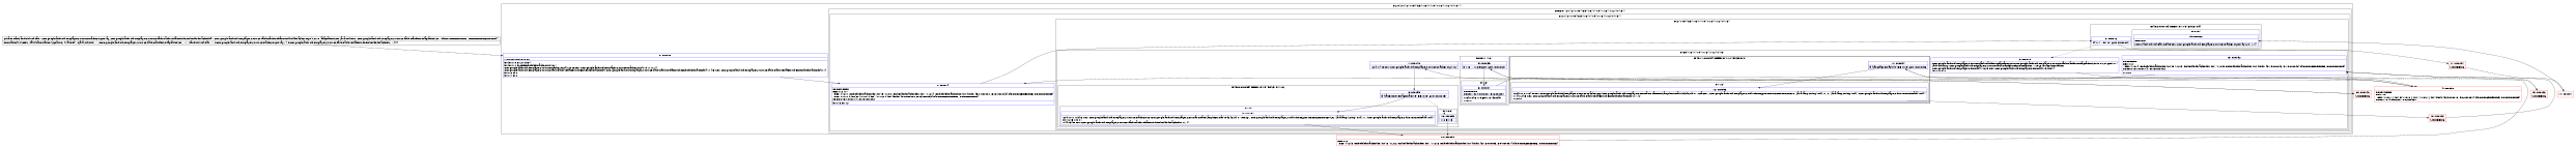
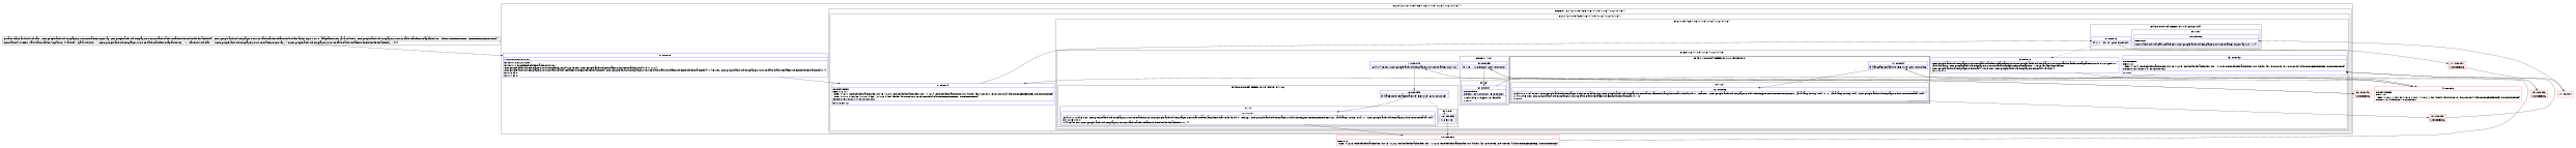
  digraph {
    node [color=blue shape=record]
    n1 [label="{15\:\ 0x00e2|RETURN\l|return android.util.Pair.create(new com.google.android.exoplayer2.source.TrackGroupArray(r20), r14)\l}"]
    n2 [label="{2\:\ 0x0016|if (r17 \>= r10) goto L_0x00d7\l}"]
    n3 [label="{6\:\ 0x0037|LOOP_END\lLOOP:1: B:4:0x0030\-\>B:6:0x0037\l|r16[r18] = r19.get(r18).format\lr18++\l}"]
    n4 [label="{5\:\ 0x0035|if (r18 \< r16.length) goto L_0x0037\l}"]
    n5 [label="{9\:\ 0x0057|r20[r10 + r13] = new com.google.android.exoplayer2.source.TrackGroup(com.google.android.exoplayer2.Format.createSampleFormat(r9.f2461id + \":emsg\", com.google.android.exoplayer2.util.MimeTypes.APPLICATION_EMSG, (java.lang.String) null, \-1, (com.google.android.exoplayer2.drm.DrmInitData) null))\lint r12 = r13 + 1\lr14[r13] = new com.google.android.exoplayer2.source.dash.DashMediaPeriod.EmbeddedTrackInfo(r17, 4)\l}"]
    n6 [label="{16\:\ 0x00e3|r12 = r13\l}"]
    n7 [label="{8\:\ 0x0055|if (hasEventMessageTrack(r9) == true) goto L_0x0057\l}"]
    n8 [label="{12\:\ 0x0096|r20[r10 + r12] = new com.google.android.exoplayer2.source.TrackGroup(com.google.android.exoplayer2.Format.createTextSampleFormat(r9.f2461id + \":cea608\", com.google.android.exoplayer2.util.MimeTypes.APPLICATION_CEA608, (java.lang.String) null, \-1, 0, (java.lang.String) null, (com.google.android.exoplayer2.drm.DrmInitData) null))\lr14[r12] = new com.google.android.exoplayer2.source.dash.DashMediaPeriod.EmbeddedTrackInfo(r17, 3)\lr12++\l}"]
    n9 [label="{11\:\ 0x0094|if (hasCea608Track(r9) == true) goto L_0x0096\l}"]
    n10 [label="{3\:\ 0x0018|com.google.android.exoplayer2.source.dash.manifest.AdaptationSet com.google.android.exoplayer2.source.dash.manifest.AdaptationSet r9 = r21.get(r17)\ljava.util.List\<com.google.android.exoplayer2.source.dash.manifest.Representation\> r19 = r9.representations\lcom.google.android.exoplayer2.Format[] r16 = new com.google.android.exoplayer2.Format[r19.size()]\lint r18 = 0\l}"]
    n11 [label="{7\:\ 0x0048|r20[r17] = new com.google.android.exoplayer2.source.TrackGroup(r16)\l}"]
    n12 [label="{13\:\ 0x00d2|LOOP_END\lPHI: r12 \l  PHI: (r12v4 'embeddedTrackIndex' int) = (r12v3 'embeddedTrackIndex' int), (r12v5 'embeddedTrackIndex' int) binds: [B:19:0x00d2, B:18:0x00d2] A[DONT_GENERATE, DONT_INLINE]\lLOOP:0: B:1:0x0014\-\>B:13:0x00d2\l|r17++\l}"]
    n13 [label="{1\:\ 0x0014|LOOP_START\lPHI: r12 r17 \l  PHI: (r12v1 'embeddedTrackIndex' int) = (r12v0 'embeddedTrackIndex' int), (r12v4 'embeddedTrackIndex' int) binds: [B:0:0x0000, B:13:0x00d2] A[DONT_GENERATE, DONT_INLINE]\l  PHI: (r17v1 'i' int) = (r17v0 'i' int), (r17v2 'i' int) binds: [B:0:0x0000, B:13:0x00d2] A[DONT_GENERATE, DONT_INLINE]\lLOOP:0: B:1:0x0014\-\>B:13:0x00d2\l|int r13 = r12\l}"]
    n14 [label="{0\:\ 0x0000|MTH_ENTER_BLOCK\l|int int r10 = r21.size()\lint int r11 = getEmbeddedTrackCount(r21)\lcom.google.android.exoplayer2.source.TrackGroup[] r20 = new com.google.android.exoplayer2.source.TrackGroup[(r10 + r11)]\lcom.google.android.exoplayer2.source.dash.DashMediaPeriod$EmbeddedTrackInfo[] com.google.android.exoplayer2.source.dash.DashMediaPeriod.EmbeddedTrackInfo[] r14 = new com.google.android.exoplayer2.source.dash.DashMediaPeriod.EmbeddedTrackInfo[r11]\lint r12 = 0\lint r17 = 0\l}"]
    n15 [color=red label="{17\:\ 0x00d7|SYNTHETIC\l}"]
    n16 [color=red label="{4\:\ 0x0030|LOOP_START\lPHI: r18 \l  PHI: (r18v1 'j' int) = (r18v0 'j' int), (r18v2 'j' int) binds: [B:3:0x0018, B:6:0x0037] A[DONT_GENERATE, DONT_INLINE]\lLOOP:1: B:4:0x0030\-\>B:6:0x0037\l}"]
    n17 [color=red label="{20\:\ 0x0048|SYNTHETIC\l}"]
    n18 [color=red label="{10\:\ 0x0090|PHI: r12 \l  PHI: (r12v3 'embeddedTrackIndex' int) = (r12v2 'embeddedTrackIndex' int), (r12v6 'embeddedTrackIndex' int) binds: [B:16:0x00e3, B:9:0x0057] A[DONT_GENERATE, DONT_INLINE]\l}"]
    n19 [color=red label="{18\:\ 0x00d2|SYNTHETIC\l}"]
    n20 [color=red label="{19\:\ 0x00d2|SYNTHETIC\l}"]
    n21 [color=red label="{14\:\ 0x00d7}"]
    n22 [label="{private static android.util.Pair\<com.google.android.exoplayer2.source.TrackGroupArray, com.google.android.exoplayer2.source.dash.DashMediaPeriod$EmbeddedTrackInfo[]\> com.google.android.exoplayer2.source.dash.DashMediaPeriod.buildTrackGroups((r21v0 'adaptationSets' java.util.List\<com.google.android.exoplayer2.source.dash.manifest.AdaptationSet\> A[IMMUTABLE_TYPE, METHOD_ARGUMENT]))  | Annotation[SYSTEM, dalvik.annotation.Signature, \{value=[(, Ljava\/util\/List, \<, Lcom\/google\/android\/exoplayer2\/source\/dash\/manifest\/AdaptationSet;, \>;), Landroid\/util\/Pair, \<, Lcom\/google\/android\/exoplayer2\/source\/TrackGroupArray;, [, Lcom\/google\/android\/exoplayer2\/source\/dash\/DashMediaPeriod$EmbeddedTrackInfo;, \>;]\}]\l}" color=""]
    subgraph cluster_1 {
      label="R(2:0|(2:1|(2:(1:15)|(6:3|(1:6)|7|(1:9)(1:16)|(1:12)(0)|13))))"
      n14
      subgraph cluster_2 {
        label="LOOP:0: (2:1|(2:(1:15)|(6:3|(1:6)|7|(1:9)(1:16)|(1:12)(0)|13)))"
        subgraph cluster_3 {
          label="R(2:1|(2:(1:15)|(6:3|(1:6)|7|(1:9)(1:16)|(1:12)(0)|13)))"
          n13
          subgraph cluster_4 {
            label="R(2:(1:15)|(6:3|(1:6)|7|(1:9)(1:16)|(1:12)(0)|13))"
            subgraph cluster_5 {
              label="IF [B:2:0x0016] THEN: R(1:15) ELSE: null"
              n2
              subgraph cluster_6 {
-               label="R(8:15)"
+               label="R(1:15)"
                n1
              }
            }
            subgraph cluster_7 {
              label="R(6:3|(1:6)|7|(1:9)(1:16)|(1:12)(0)|13)"
              n10
              n11
              n12
              subgraph cluster_8 {
                label="LOOP:1: (1:6)"
                n4
                subgraph cluster_9 {
                  label="R(1:6)"
                  n3
                }
              }
              subgraph cluster_10 {
                label="IF [B:8:0x0055] THEN: R(1:9) ELSE: R(1:16)"
                n7
                subgraph cluster_11 {
                  label="R(1:9)"
                  n5
                }
                subgraph cluster_12 {
                  label="R(1:26)"
                  n6
                }
              }
              subgraph cluster_13 {
                label="IF [B:11:0x0094] THEN: R(1:12) ELSE: R(0)"
                n9
                subgraph cluster_14 {
                  label="R(7:12)"
                  n8
                }
                subgraph cluster_15 {
                  label="R(0)"
                }
              }
            }
          }
        }
      }
    }
    n2 -> n10 [style=dashed]
    n2 -> n15
    n3 -> n16
    n4 -> n3
    n4 -> n17 [style=dashed]
    n5 -> n18
    n6 -> n18
    n7 -> n5
    n7 -> n6 [style=dashed]
    n8 -> n19
    n9 -> n8
    n9 -> n20 [style=dashed]
    n10 -> n16
    n11 -> n7
    n12 -> n13
    n13 -> n2
    n14 -> n13
    n15 -> n21
    n16 -> n4
    n17 -> n11
    n18 -> n9
    n19 -> n12
    n20 -> n12
    n21 -> n1
    n22 -> n14
  }
